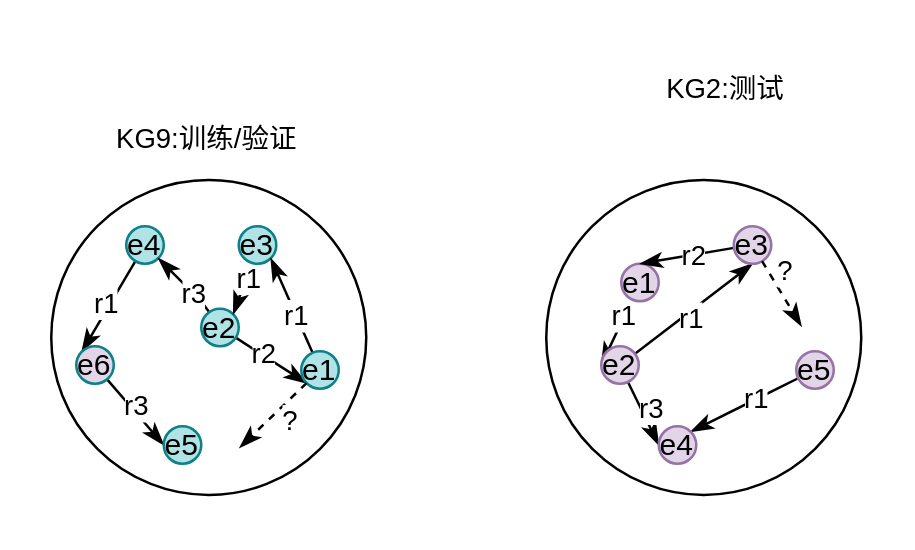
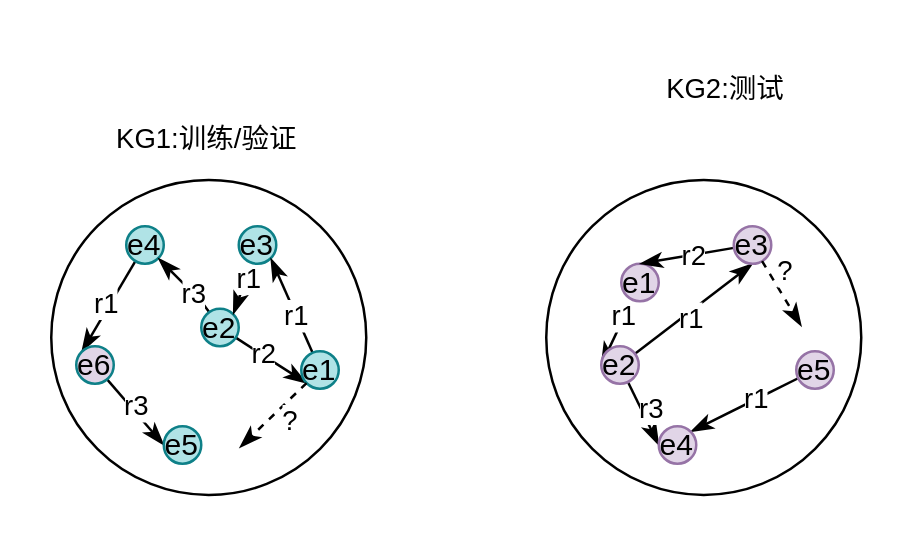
  <mxCell id="0" />
  <mxCell id="1" parent="0" />
  <mxCell id="2" value="" style="ellipse;whiteSpace=wrap;html=1;aspect=fixed;" vertex="1" parent="1"><mxGeometry x="20" y="71.5" width="126" height="126" as="geometry" /></mxCell>
  <mxCell id="3" style="edgeStyle=none;rounded=0;orthogonalLoop=1;jettySize=auto;html=1;entryX=0;entryY=0;entryDx=0;entryDy=0;strokeColor=default;align=center;verticalAlign=middle;fontFamily=Helvetica;fontSize=11;fontColor=default;labelBackgroundColor=default;endArrow=classicThin;endFill=1;curved=1;" edge="1" parent="1" source="5" target="19"><mxGeometry relative="1" as="geometry" /></mxCell>
  <mxCell id="4" value="r1" style="edgeLabel;html=1;align=center;verticalAlign=middle;resizable=0;points=[];fontFamily=Helvetica;fontSize=11;fontColor=default;labelBackgroundColor=default;" vertex="1" connectable="0" parent="3"><mxGeometry x="-0.037" y="-2" relative="1" as="geometry"><mxPoint as="offset" /></mxGeometry></mxCell>
  <mxCell id="5" value="e4" style="ellipse;whiteSpace=wrap;html=1;aspect=fixed;fillColor=#b0e3e6;strokeColor=#0e8088;" vertex="1" parent="1"><mxGeometry x="50" y="90" width="15" height="15" as="geometry" /></mxCell>
  <mxCell id="6" style="edgeStyle=none;rounded=0;orthogonalLoop=1;jettySize=auto;html=1;entryX=1;entryY=1;entryDx=0;entryDy=0;strokeColor=default;align=center;verticalAlign=middle;fontFamily=Helvetica;fontSize=11;fontColor=default;labelBackgroundColor=default;endArrow=classicThin;endFill=1;" edge="1" parent="1" source="10" target="5"><mxGeometry relative="1" as="geometry"><Array as="points"><mxPoint x="80" y="120" /></Array></mxGeometry></mxCell>
  <mxCell id="7" value="r3" style="edgeLabel;html=1;align=center;verticalAlign=middle;resizable=0;points=[];fontFamily=Helvetica;fontSize=11;fontColor=default;labelBackgroundColor=default;" vertex="1" connectable="0" parent="6"><mxGeometry x="-0.244" relative="1" as="geometry"><mxPoint as="offset" /></mxGeometry></mxCell>
  <mxCell id="8" style="edgeStyle=none;rounded=0;orthogonalLoop=1;jettySize=auto;html=1;entryX=0;entryY=1;entryDx=0;entryDy=0;strokeColor=default;align=center;verticalAlign=middle;fontFamily=Helvetica;fontSize=11;fontColor=default;labelBackgroundColor=default;endArrow=classicThin;endFill=1;" edge="1" parent="1" source="10" target="16"><mxGeometry relative="1" as="geometry" /></mxCell>
  <mxCell id="9" value="r2" style="edgeLabel;html=1;align=center;verticalAlign=middle;resizable=0;points=[];fontFamily=Helvetica;fontSize=11;fontColor=default;labelBackgroundColor=default;" vertex="1" connectable="0" parent="8"><mxGeometry x="-0.284" y="1" relative="1" as="geometry"><mxPoint as="offset" /></mxGeometry></mxCell>
  <mxCell id="10" value="e2" style="ellipse;whiteSpace=wrap;html=1;aspect=fixed;fillColor=#b0e3e6;strokeColor=#0e8088;" vertex="1" parent="1"><mxGeometry x="80" y="123" width="15" height="15" as="geometry" /></mxCell>
  <mxCell id="11" style="rounded=0;orthogonalLoop=1;jettySize=auto;html=1;entryX=1;entryY=0;entryDx=0;entryDy=0;endArrow=classicThin;endFill=1;" edge="1" parent="1" source="13" target="10"><mxGeometry relative="1" as="geometry" /></mxCell>
  <mxCell id="12" value="r1" style="edgeLabel;html=1;align=center;verticalAlign=middle;resizable=0;points=[];fontFamily=Helvetica;fontSize=11;fontColor=default;labelBackgroundColor=default;" vertex="1" connectable="0" parent="11"><mxGeometry x="-0.485" relative="1" as="geometry"><mxPoint as="offset" /></mxGeometry></mxCell>
  <mxCell id="13" value="e3" style="ellipse;whiteSpace=wrap;html=1;aspect=fixed;fillColor=#b0e3e6;strokeColor=#0e8088;" vertex="1" parent="1"><mxGeometry x="95" y="90" width="15" height="15" as="geometry" /></mxCell>
  <mxCell id="14" style="edgeStyle=none;rounded=0;orthogonalLoop=1;jettySize=auto;html=1;entryX=1;entryY=1;entryDx=0;entryDy=0;strokeColor=default;align=center;verticalAlign=middle;fontFamily=Helvetica;fontSize=11;fontColor=default;labelBackgroundColor=default;endArrow=classicThin;endFill=1;" edge="1" parent="1" source="16" target="13"><mxGeometry relative="1" as="geometry" /></mxCell>
  <mxCell id="15" value="r1" style="edgeLabel;html=1;align=center;verticalAlign=middle;resizable=0;points=[];fontFamily=Helvetica;fontSize=11;fontColor=default;labelBackgroundColor=default;" vertex="1" connectable="0" parent="14"><mxGeometry x="-0.155" relative="1" as="geometry"><mxPoint as="offset" /></mxGeometry></mxCell>
  <mxCell id="16" value="e1" style="ellipse;whiteSpace=wrap;html=1;aspect=fixed;fillColor=#b0e3e6;strokeColor=#0e8088;" vertex="1" parent="1"><mxGeometry x="120" y="140" width="15" height="15" as="geometry" /></mxCell>
  <mxCell id="17" style="edgeStyle=none;rounded=0;orthogonalLoop=1;jettySize=auto;html=1;entryX=0;entryY=0.5;entryDx=0;entryDy=0;strokeColor=default;align=center;verticalAlign=middle;fontFamily=Helvetica;fontSize=11;fontColor=default;labelBackgroundColor=default;endArrow=classicThin;endFill=1;" edge="1" parent="1" source="19" target="20"><mxGeometry relative="1" as="geometry" /></mxCell>
  <mxCell id="18" value="r3" style="edgeLabel;html=1;align=center;verticalAlign=middle;resizable=0;points=[];fontFamily=Helvetica;fontSize=11;fontColor=default;labelBackgroundColor=default;" vertex="1" connectable="0" parent="17"><mxGeometry x="-0.131" y="2" relative="1" as="geometry"><mxPoint as="offset" /></mxGeometry></mxCell>
  <mxCell id="19" value="e6" style="ellipse;whiteSpace=wrap;html=1;aspect=fixed;fillColor=#e1d5e7;strokeColor=#0e8088;" vertex="1" parent="1"><mxGeometry x="30" y="138" width="15" height="15" as="geometry" /></mxCell>
  <mxCell id="20" value="e5" style="ellipse;whiteSpace=wrap;html=1;aspect=fixed;fillColor=#b0e3e6;strokeColor=#0e8088;" vertex="1" parent="1"><mxGeometry x="65" y="170" width="15" height="15" as="geometry" /></mxCell>
  <mxCell id="21" style="edgeStyle=none;rounded=0;orthogonalLoop=1;jettySize=auto;html=1;entryX=0.598;entryY=0.85;entryDx=0;entryDy=0;entryPerimeter=0;strokeColor=default;align=center;verticalAlign=middle;fontFamily=Helvetica;fontSize=11;fontColor=default;labelBackgroundColor=default;endArrow=classicThin;endFill=1;dashed=1;curved=1;" edge="1" parent="1" source="16" target="2"><mxGeometry relative="1" as="geometry" /></mxCell>
  <mxCell id="22" value="" style="ellipse;whiteSpace=wrap;html=1;aspect=fixed;" vertex="1" parent="1"><mxGeometry x="218" y="71.5" width="126" height="126" as="geometry" /></mxCell>
  <mxCell id="23" style="edgeStyle=none;rounded=0;orthogonalLoop=1;jettySize=auto;html=1;entryX=0;entryY=0.5;entryDx=0;entryDy=0;strokeColor=default;align=center;verticalAlign=middle;fontFamily=Helvetica;fontSize=11;fontColor=default;labelBackgroundColor=default;endArrow=classicThin;endFill=1;" edge="1" parent="1" source="25" target="30"><mxGeometry relative="1" as="geometry" /></mxCell>
  <mxCell id="24" value="r1" style="edgeLabel;html=1;align=center;verticalAlign=middle;resizable=0;points=[];fontFamily=Helvetica;fontSize=11;fontColor=default;labelBackgroundColor=default;" vertex="1" connectable="0" parent="23"><mxGeometry x="-0.543" y="-1" relative="1" as="geometry"><mxPoint as="offset" /></mxGeometry></mxCell>
  <mxCell id="25" value="e1" style="ellipse;whiteSpace=wrap;html=1;aspect=fixed;fillColor=#e1d5e7;strokeColor=#9673a6;" vertex="1" parent="1"><mxGeometry x="248" y="105" width="15" height="15" as="geometry" /></mxCell>
  <mxCell id="26" style="edgeStyle=none;rounded=0;orthogonalLoop=1;jettySize=auto;html=1;entryX=0;entryY=0.5;entryDx=0;entryDy=0;strokeColor=default;align=center;verticalAlign=middle;fontFamily=Helvetica;fontSize=11;fontColor=default;labelBackgroundColor=default;endArrow=classicThin;endFill=1;" edge="1" parent="1" source="30" target="37"><mxGeometry relative="1" as="geometry" /></mxCell>
  <mxCell id="27" value="r3" style="edgeLabel;html=1;align=center;verticalAlign=middle;resizable=0;points=[];fontFamily=Helvetica;fontSize=11;fontColor=default;labelBackgroundColor=default;" vertex="1" connectable="0" parent="26"><mxGeometry x="-0.104" y="3" relative="1" as="geometry"><mxPoint as="offset" /></mxGeometry></mxCell>
  <mxCell id="28" style="edgeStyle=none;rounded=0;orthogonalLoop=1;jettySize=auto;html=1;entryX=0.5;entryY=1;entryDx=0;entryDy=0;strokeColor=default;align=center;verticalAlign=middle;fontFamily=Helvetica;fontSize=11;fontColor=default;labelBackgroundColor=default;endArrow=classicThin;endFill=1;" edge="1" parent="1" source="30" target="33"><mxGeometry relative="1" as="geometry" /></mxCell>
  <mxCell id="29" value="r1" style="edgeLabel;html=1;align=center;verticalAlign=middle;resizable=0;points=[];fontFamily=Helvetica;fontSize=11;fontColor=default;labelBackgroundColor=default;" vertex="1" connectable="0" parent="28"><mxGeometry x="-0.118" y="-2" relative="1" as="geometry"><mxPoint as="offset" /></mxGeometry></mxCell>
  <mxCell id="30" value="e2" style="ellipse;whiteSpace=wrap;html=1;aspect=fixed;fillColor=#e1d5e7;strokeColor=#9673a6;" vertex="1" parent="1"><mxGeometry x="240" y="138" width="15" height="15" as="geometry" /></mxCell>
  <mxCell id="31" style="edgeStyle=none;rounded=0;orthogonalLoop=1;jettySize=auto;html=1;entryX=0.5;entryY=0;entryDx=0;entryDy=0;strokeColor=default;align=center;verticalAlign=middle;fontFamily=Helvetica;fontSize=11;fontColor=default;labelBackgroundColor=default;endArrow=classicThin;endFill=1;" edge="1" parent="1" source="33" target="25"><mxGeometry relative="1" as="geometry" /></mxCell>
  <mxCell id="32" value="r2" style="edgeLabel;html=1;align=center;verticalAlign=middle;resizable=0;points=[];fontFamily=Helvetica;fontSize=11;fontColor=default;labelBackgroundColor=default;" vertex="1" connectable="0" parent="31"><mxGeometry x="-0.099" relative="1" as="geometry"><mxPoint as="offset" /></mxGeometry></mxCell>
  <mxCell id="33" value="e3" style="ellipse;whiteSpace=wrap;html=1;aspect=fixed;fillColor=#e1d5e7;strokeColor=#9673a6;" vertex="1" parent="1"><mxGeometry x="293" y="90" width="15" height="15" as="geometry" /></mxCell>
  <mxCell id="34" style="edgeStyle=none;rounded=0;orthogonalLoop=1;jettySize=auto;html=1;entryX=1;entryY=0;entryDx=0;entryDy=0;strokeColor=default;align=center;verticalAlign=middle;fontFamily=Helvetica;fontSize=11;fontColor=default;labelBackgroundColor=default;endArrow=classicThin;endFill=1;" edge="1" parent="1" source="36" target="37"><mxGeometry relative="1" as="geometry" /></mxCell>
  <mxCell id="35" value="r1" style="edgeLabel;html=1;align=center;verticalAlign=middle;resizable=0;points=[];fontFamily=Helvetica;fontSize=11;fontColor=default;labelBackgroundColor=default;" vertex="1" connectable="0" parent="34"><mxGeometry x="-0.206" y="-1" relative="1" as="geometry"><mxPoint as="offset" /></mxGeometry></mxCell>
  <mxCell id="36" value="e5" style="ellipse;whiteSpace=wrap;html=1;aspect=fixed;fillColor=#e1d5e7;strokeColor=#9673a6;" vertex="1" parent="1"><mxGeometry x="318" y="140" width="15" height="15" as="geometry" /></mxCell>
  <mxCell id="37" value="e4" style="ellipse;whiteSpace=wrap;html=1;aspect=fixed;fillColor=#e1d5e7;strokeColor=#9673a6;" vertex="1" parent="1"><mxGeometry x="263" y="170" width="15" height="15" as="geometry" /></mxCell>
  <mxCell id="38" style="edgeStyle=none;rounded=0;orthogonalLoop=1;jettySize=auto;html=1;entryX=0.81;entryY=0.464;entryDx=0;entryDy=0;entryPerimeter=0;strokeColor=default;align=center;verticalAlign=middle;fontFamily=Helvetica;fontSize=11;fontColor=default;labelBackgroundColor=default;endArrow=classicThin;endFill=1;curved=1;dashed=1;" edge="1" parent="1" source="33" target="22"><mxGeometry relative="1" as="geometry" /></mxCell>
  <mxCell id="39" value="?" style="text;html=1;align=center;verticalAlign=middle;whiteSpace=wrap;rounded=0;fontFamily=Helvetica;fontSize=11;fontColor=default;labelBackgroundColor=default;" vertex="1" parent="1"><mxGeometry x="86" y="153" width="60" height="30" as="geometry" /></mxCell>
  <mxCell id="40" value="?" style="text;html=1;align=center;verticalAlign=middle;whiteSpace=wrap;rounded=0;fontFamily=Helvetica;fontSize=11;fontColor=default;labelBackgroundColor=default;" vertex="1" parent="1"><mxGeometry x="284" y="93" width="60" height="30" as="geometry" /></mxCell>
- <mxCell id="41" value="KG9:训练/验证" style="text;html=1;align=center;verticalAlign=middle;whiteSpace=wrap;rounded=0;fontFamily=Helvetica;fontSize=11;fontColor=default;labelBackgroundColor=default;" vertex="1" parent="1"><mxGeometry x="40" y="30" width="85" height="50" as="geometry" /></mxCell>
+ <mxCell id="41" value="KG1:训练/验证" style="text;html=1;align=center;verticalAlign=middle;whiteSpace=wrap;rounded=0;fontFamily=Helvetica;fontSize=11;fontColor=default;labelBackgroundColor=default;" vertex="1" parent="1"><mxGeometry x="40" y="30" width="85" height="50" as="geometry" /></mxCell>
  <mxCell id="42" value="KG2:测试" style="text;html=1;align=center;verticalAlign=middle;whiteSpace=wrap;rounded=0;fontFamily=Helvetica;fontSize=11;fontColor=default;labelBackgroundColor=default;" vertex="1" parent="1"><mxGeometry x="260" y="20" width="60" height="30" as="geometry" /></mxCell>
